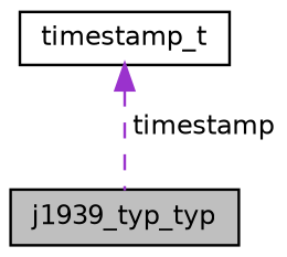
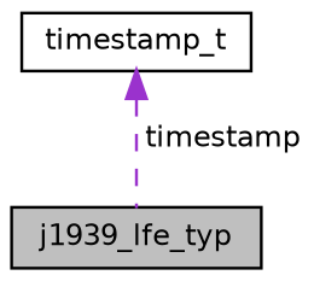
  digraph {
    node [color=black fontname=Helvetica fontsize=10 shape=record style=filled]
-   n1 [fillcolor=grey75 fontcolor=black height=0.2 label=j1939_typ_typ width=0.4]
+   n1 [fillcolor=grey75 fontcolor=black height=0.2 label=j1939_lfe_typ width=0.4]
    n2 [fillcolor=white height=0.2 label=timestamp_t width=0.4]
    n2 -> n1 [color=darkorchid3 dir=back fontname=Helvetica fontsize=10 label=" timestamp" labelfontname=Helvetica labelfontsize=10 style=dashed]
  }
